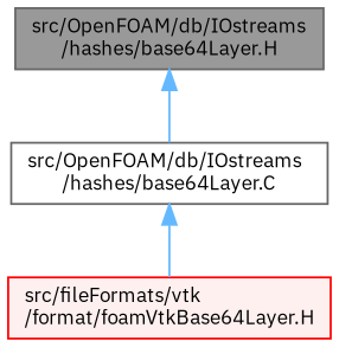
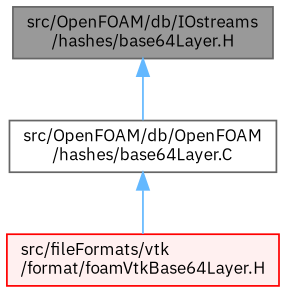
  digraph {
    fontname="IBM Plex Sans"
    node [fontname="IBM Plex Sans" fontsize=10 shape=box style=filled]
    edge [color=steelblue1 dir=back fontname="IBM Plex Sans" fontsize=10 labelfontname=Helvetica labelfontsize=10 style=solid]
    n1 [color=gray40 fillcolor=grey60 fontcolor=black height=0.2 label="src/OpenFOAM/db/IOstreams\l/hashes/base64Layer.H" width=0.4]
-   n2 [color=grey40 fillcolor=white height=0.2 label="src/OpenFOAM/db/IOstreams\l/hashes/base64Layer.C" width=0.4]
+   n2 [color=grey40 fillcolor=white height=0.2 label="src/OpenFOAM/db/OpenFOAM\l/hashes/base64Layer.C" width=0.4]
    n3 [color=red fillcolor="#FFF0F0" height=0.2 label="src/fileFormats/vtk\l/format/foamVtkBase64Layer.H" width=0.4]
    n1 -> n2
    n2 -> n3
  }
